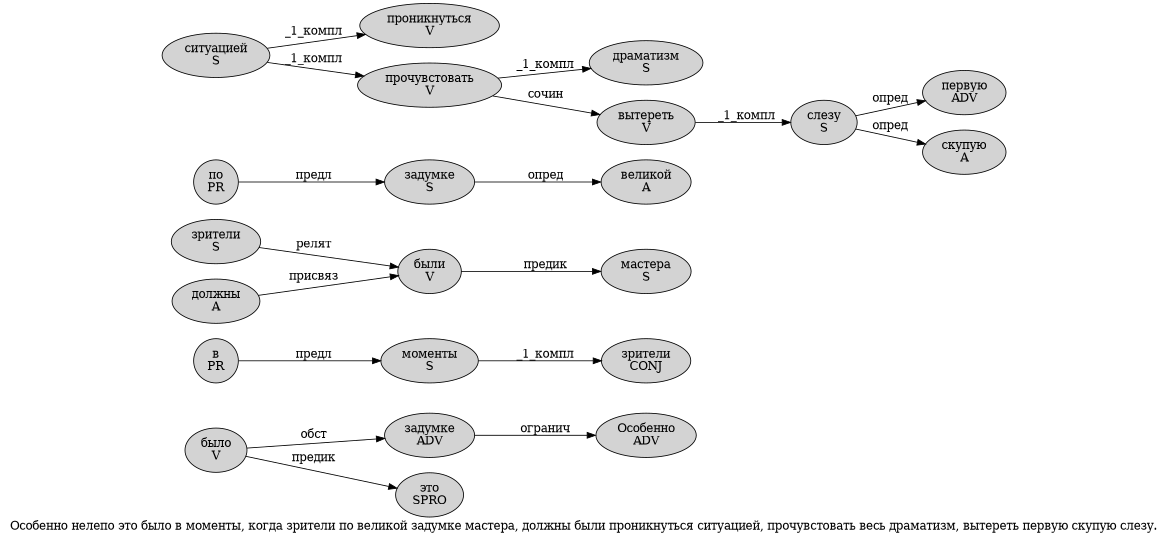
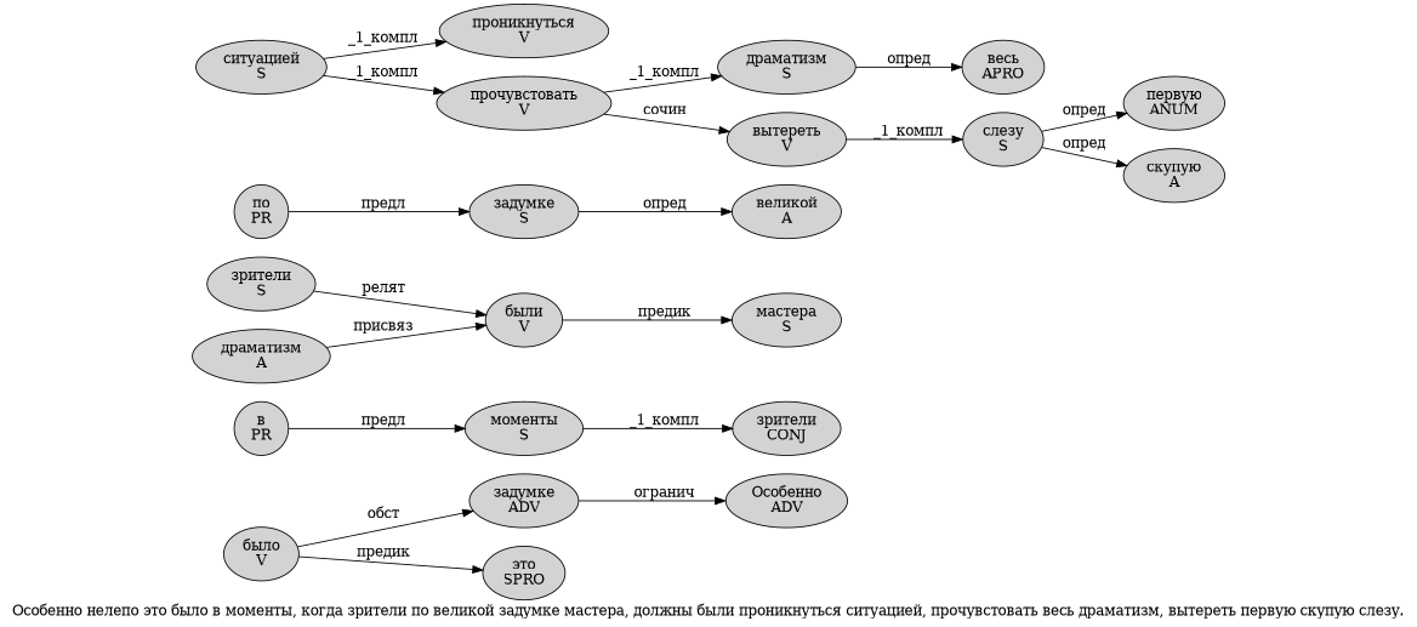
  digraph {
    label="Особенно нелепо это было в моменты, когда зрители по великой задумке мастера, должны были проникнуться ситуацией, прочувстовать весь драматизм, вытереть первую скупую слезу."
    rankdir=LR
    node [fillcolor=lightgray penwidth=1 shape=ellipse style=filled]
    n1 [label="Особенно\nADV"]
    n2 [label="задумке\nADV"]
    n3 [label="это\nSPRO"]
    n4 [label="было\nV"]
    n5 [label="в\nPR"]
    n6 [label="моменты\nS"]
    n7 [label="зрители\nCONJ"]
    n8 [label="зрители\nS"]
    n9 [label="были\nV"]
    n10 [label="по\nPR"]
    n11 [label="задумке\nS"]
    n12 [label="мастера\nS"]
    n13 [label="великой\nA"]
-   n14 [label="должны\nA"]
+   n14 [label="драматизм\nA"]
    n15 [label="проникнуться\nV"]
    n16 [label="ситуацией\nS"]
    n17 [label="прочувстовать\nV"]
    n18 [label="драматизм\nS"]
    n19 [label="вытереть\nV"]
+   n20 [label="весь\nAPRO"]
    n21 [label="слезу\nS"]
-   n22 [label="первую\nADV"]
+   n22 [label="первую\nANUM"]
    n23 [label="скупую\nA"]
    n2 -> n1 [label="огранич"]
    n4 -> n2 [label="обст"]
    n4 -> n3 [label="предик"]
    n5 -> n6 [label="предл"]
    n6 -> n7 [label="_1_компл"]
    n8 -> n9 [label="релят"]
    n9 -> n12 [label="предик"]
    n10 -> n11 [label="предл"]
    n11 -> n13 [label="опред"]
    n14 -> n9 [label="присвяз"]
    n16 -> n15 [label="_1_компл"]
    n16 -> n17 [label="_1_компл"]
    n17 -> n18 [label="_1_компл"]
    n17 -> n19 [label="сочин"]
+   n18 -> n20 [label="опред"]
    n19 -> n21 [label="_1_компл"]
    n21 -> n22 [label="опред"]
    n21 -> n23 [label="опред"]
  }
